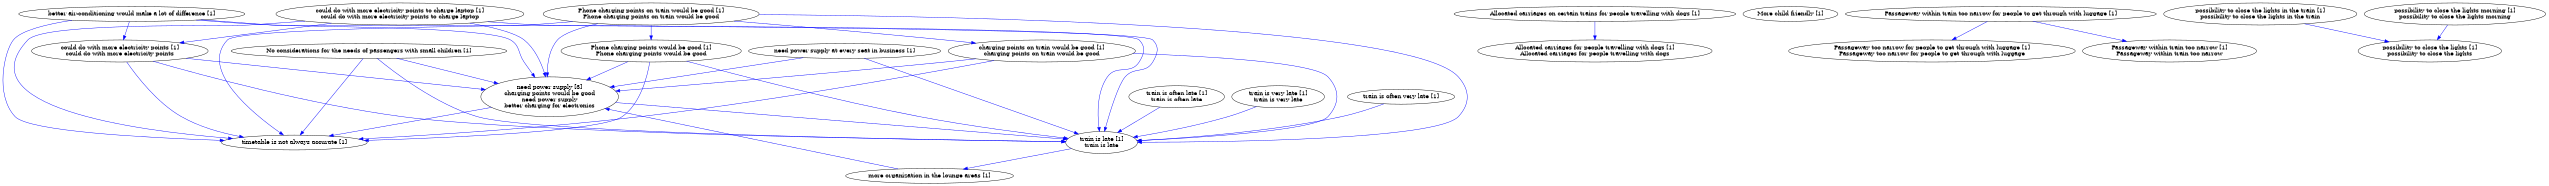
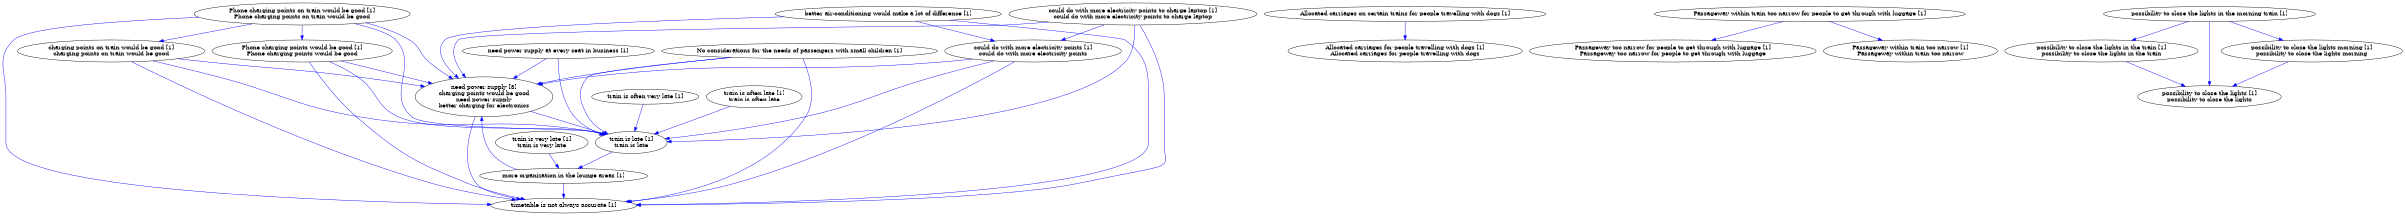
  digraph {
    fontname="DejaVu Serif"
    node [fontname="DejaVu Serif"]
    edge [color=blue fontname="DejaVu Serif"]
    "need power supply [3]\ncharging points would be good\nneed power supply\nbetter charging for electronics"
    "timetable is not always accurate [1]"
    "train is late [1]\ntrain is late"
    "more organization in the lounge areas [1]"
    "Allocated carriages on certain trains for people travelling with dogs [1]"
    "Allocated carriages for people travelling with dogs [1]\nAllocated carriages for people travelling with dogs"
-   "More child friendly [1]"
    "No considerations for the needs of passengers with small children [1]"
    "Passageway within train too narrow for people to get through with luggage [1]"
    "Passageway too narrow for people to get through with luggage [1]\nPassageway too narrow for people to get through with luggage"
    "Passageway within train too narrow [1]\nPassageway within train too narrow"
    "Phone charging points on train would be good [1]\nPhone charging points on train would be good"
    "Phone charging points would be good [1]\nPhone charging points would be good"
    "charging points on train would be good [1]\ncharging points on train would be good"
    "better air-conditioning would make a lot of difference [1]"
    "could do with more electricity points [1]\ncould do with more electricity points"
    "could do with more electricity points to charge laptop [1]\ncould do with more electricity points to charge laptop"
    "need power supply at every seat in business [1]"
+   "possibility to close the lights in the morning train [1]"
    "possibility to close the lights in the train [1]\npossibility to close the lights in the train"
    "possibility to close the lights [1]\npossibility to close the lights"
    "possibility to close the lights morning [1]\npossibility to close the lights morning"
    "train is often very late [1]"
    "train is often late [1]\ntrain is often late"
    "train is very late [1]\ntrain is very late"
    "need power supply [3]\ncharging points would be good\nneed power supply\nbetter charging for electronics" -> "timetable is not always accurate [1]"
    "need power supply [3]\ncharging points would be good\nneed power supply\nbetter charging for electronics" -> "train is late [1]\ntrain is late"
    "train is late [1]\ntrain is late" -> "more organization in the lounge areas [1]"
    "more organization in the lounge areas [1]" -> "need power supply [3]\ncharging points would be good\nneed power supply\nbetter charging for electronics"
+   "more organization in the lounge areas [1]" -> "timetable is not always accurate [1]"
    "Allocated carriages on certain trains for people travelling with dogs [1]" -> "Allocated carriages for people travelling with dogs [1]\nAllocated carriages for people travelling with dogs"
    "No considerations for the needs of passengers with small children [1]" -> "need power supply [3]\ncharging points would be good\nneed power supply\nbetter charging for electronics"
    "No considerations for the needs of passengers with small children [1]" -> "timetable is not always accurate [1]"
    "No considerations for the needs of passengers with small children [1]" -> "train is late [1]\ntrain is late"
    "Passageway within train too narrow for people to get through with luggage [1]" -> "Passageway too narrow for people to get through with luggage [1]\nPassageway too narrow for people to get through with luggage"
    "Passageway within train too narrow for people to get through with luggage [1]" -> "Passageway within train too narrow [1]\nPassageway within train too narrow"
    "Phone charging points on train would be good [1]\nPhone charging points on train would be good" -> "need power supply [3]\ncharging points would be good\nneed power supply\nbetter charging for electronics"
    "Phone charging points on train would be good [1]\nPhone charging points on train would be good" -> "timetable is not always accurate [1]"
    "Phone charging points on train would be good [1]\nPhone charging points on train would be good" -> "train is late [1]\ntrain is late"
    "Phone charging points on train would be good [1]\nPhone charging points on train would be good" -> "Phone charging points would be good [1]\nPhone charging points would be good"
    "Phone charging points on train would be good [1]\nPhone charging points on train would be good" -> "charging points on train would be good [1]\ncharging points on train would be good"
    "Phone charging points would be good [1]\nPhone charging points would be good" -> "need power supply [3]\ncharging points would be good\nneed power supply\nbetter charging for electronics"
    "Phone charging points would be good [1]\nPhone charging points would be good" -> "timetable is not always accurate [1]"
    "Phone charging points would be good [1]\nPhone charging points would be good" -> "train is late [1]\ntrain is late"
    "charging points on train would be good [1]\ncharging points on train would be good" -> "need power supply [3]\ncharging points would be good\nneed power supply\nbetter charging for electronics"
    "charging points on train would be good [1]\ncharging points on train would be good" -> "timetable is not always accurate [1]"
    "charging points on train would be good [1]\ncharging points on train would be good" -> "train is late [1]\ntrain is late"
    "better air-conditioning would make a lot of difference [1]" -> "need power supply [3]\ncharging points would be good\nneed power supply\nbetter charging for electronics"
    "better air-conditioning would make a lot of difference [1]" -> "timetable is not always accurate [1]"
-   "better air-conditioning would make a lot of difference [1]" -> "train is late [1]\ntrain is late"
    "better air-conditioning would make a lot of difference [1]" -> "could do with more electricity points [1]\ncould do with more electricity points"
    "could do with more electricity points [1]\ncould do with more electricity points" -> "need power supply [3]\ncharging points would be good\nneed power supply\nbetter charging for electronics"
    "could do with more electricity points [1]\ncould do with more electricity points" -> "timetable is not always accurate [1]"
    "could do with more electricity points [1]\ncould do with more electricity points" -> "train is late [1]\ntrain is late"
    "could do with more electricity points to charge laptop [1]\ncould do with more electricity points to charge laptop" -> "need power supply [3]\ncharging points would be good\nneed power supply\nbetter charging for electronics"
    "could do with more electricity points to charge laptop [1]\ncould do with more electricity points to charge laptop" -> "timetable is not always accurate [1]"
    "could do with more electricity points to charge laptop [1]\ncould do with more electricity points to charge laptop" -> "train is late [1]\ntrain is late"
    "could do with more electricity points to charge laptop [1]\ncould do with more electricity points to charge laptop" -> "could do with more electricity points [1]\ncould do with more electricity points"
    "need power supply at every seat in business [1]" -> "need power supply [3]\ncharging points would be good\nneed power supply\nbetter charging for electronics"
    "need power supply at every seat in business [1]" -> "train is late [1]\ntrain is late"
+   "possibility to close the lights in the morning train [1]" -> "possibility to close the lights in the train [1]\npossibility to close the lights in the train"
+   "possibility to close the lights in the morning train [1]" -> "possibility to close the lights [1]\npossibility to close the lights"
+   "possibility to close the lights in the morning train [1]" -> "possibility to close the lights morning [1]\npossibility to close the lights morning"
    "possibility to close the lights in the train [1]\npossibility to close the lights in the train" -> "possibility to close the lights [1]\npossibility to close the lights"
    "possibility to close the lights morning [1]\npossibility to close the lights morning" -> "possibility to close the lights [1]\npossibility to close the lights"
    "train is often very late [1]" -> "train is late [1]\ntrain is late"
    "train is often late [1]\ntrain is often late" -> "train is late [1]\ntrain is late"
-   "train is very late [1]\ntrain is very late" -> "train is late [1]\ntrain is late"
+   "train is very late [1]\ntrain is very late" -> "more organization in the lounge areas [1]"
  }
